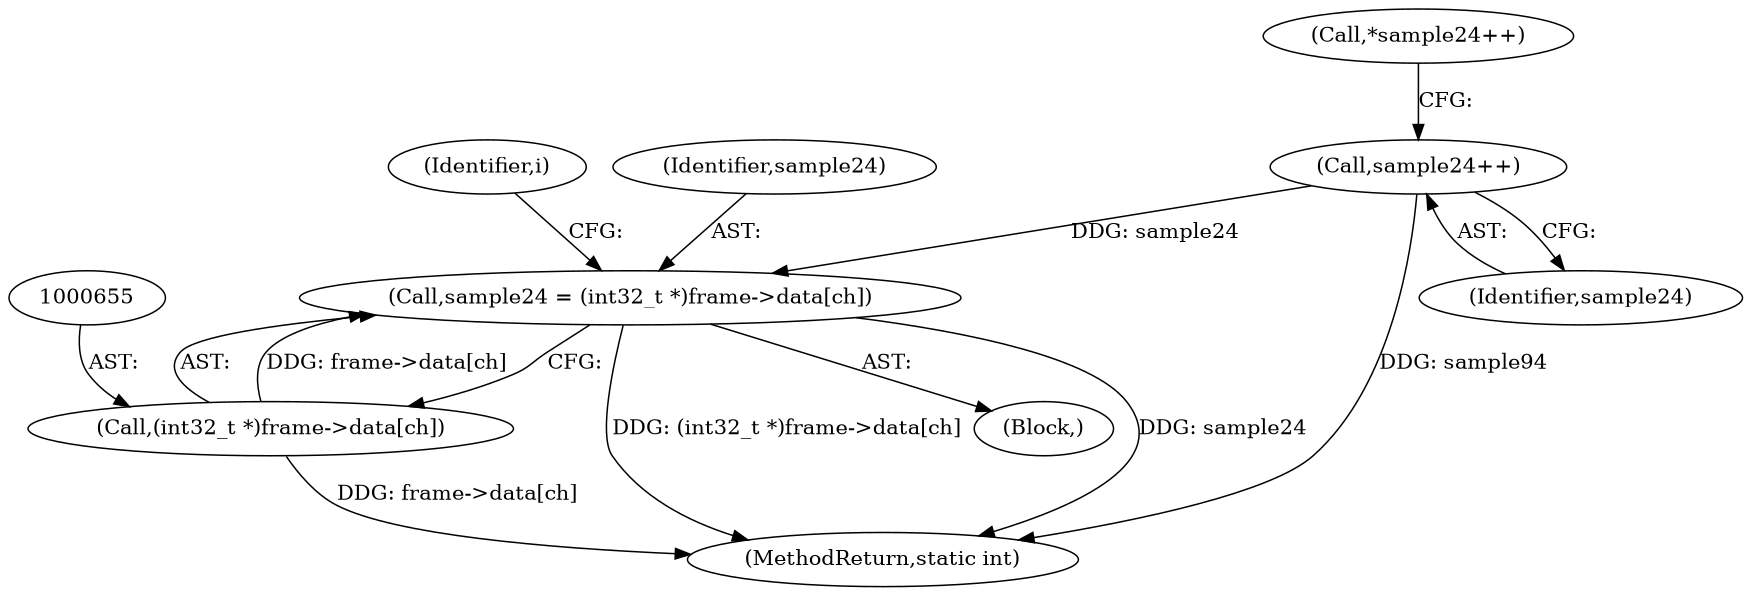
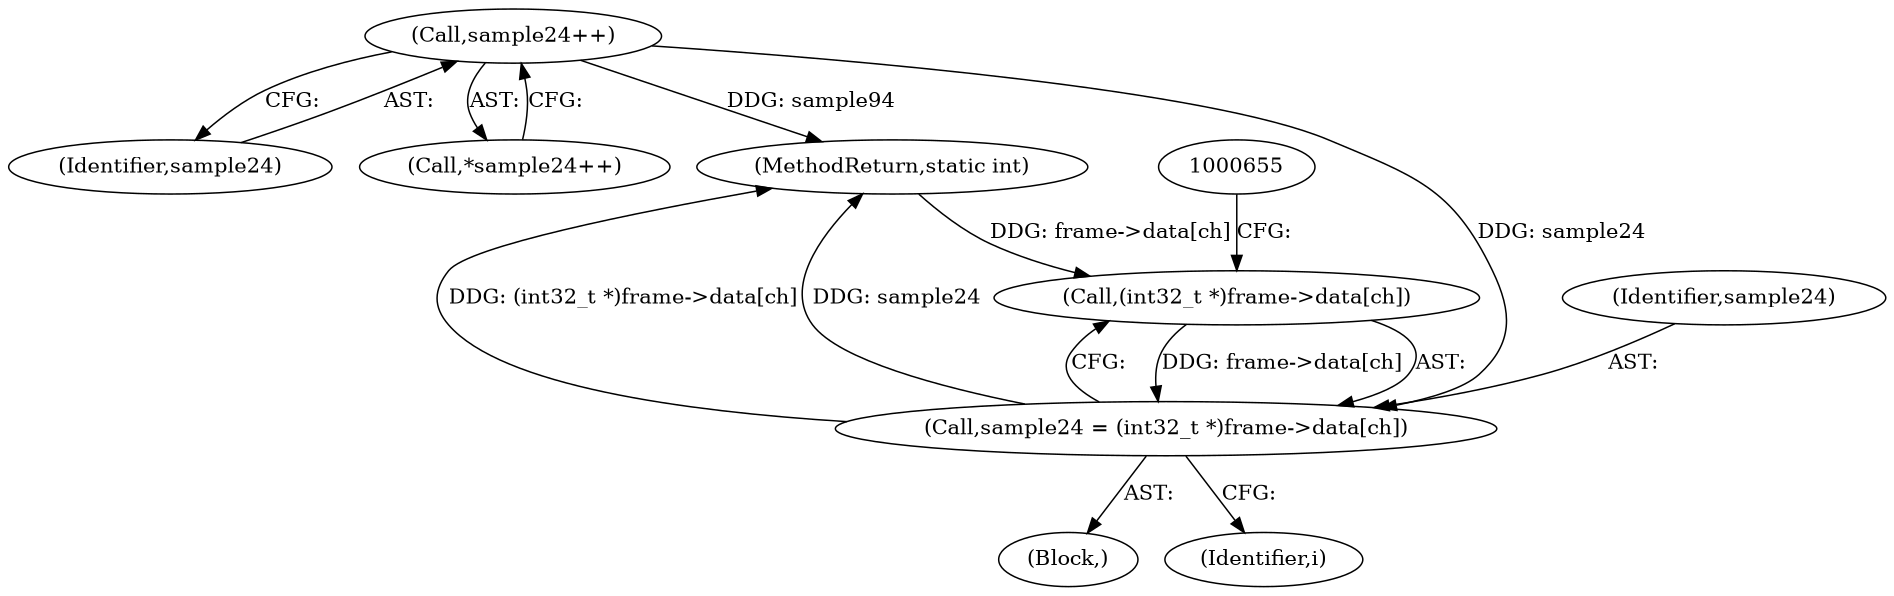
  digraph {
    fontname="DejaVu Serif"
    node [fontname="DejaVu Serif"]
    edge [fontname="DejaVu Serif"]
    n1 [label="(Call,sample24++)"]
    n2 [label="(Identifier,sample24)"]
    n3 [label="(Call,*sample24++)"]
    n4 [label="(MethodReturn,static int)"]
    n5 [label="(Call,sample24 = (int32_t *)frame->data[ch])"]
    n6 [label="(Call,(int32_t *)frame->data[ch])"]
    n7 [label="(Block,)"]
    n8 [label="(Identifier,i)"]
    n9 [label="(Identifier,sample24)"]
    1000655
    n1 -> n2 [label="CFG: "]
+   n1 -> n3 [label="AST: "]
    n1 -> n4 [label="DDG: sample94"]
    n1 -> n5 [label="DDG: sample24"]
    n2 -> n1 [label="AST: "]
    n3 -> n1 [label="CFG: "]
    n5 -> n4 [label="DDG: sample24"]
    n5 -> n4 [label="DDG: (int32_t *)frame->data[ch]"]
    n5 -> n6 [label="CFG: "]
    n5 -> n7 [label="AST: "]
-   n6 -> n4 [label="DDG: frame->data[ch]"]
+   n4 -> n6 [label="DDG: frame->data[ch]"]
    n6 -> n5 [label="AST: "]
    n6 -> n5 [label="DDG: frame->data[ch]"]
-   n8 -> n5 [label="CFG: "]
+   n5 -> n8 [label="CFG: "]
    n9 -> n5 [label="AST: "]
-   1000655 -> n6 [label="AST: "]
+   1000655 -> n6 [label="CFG: "]
  }
